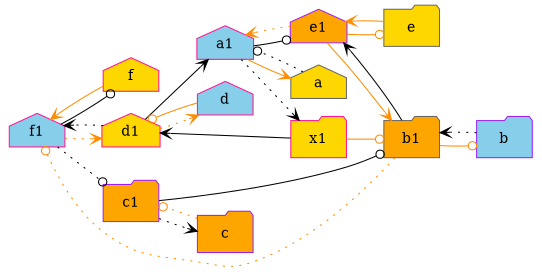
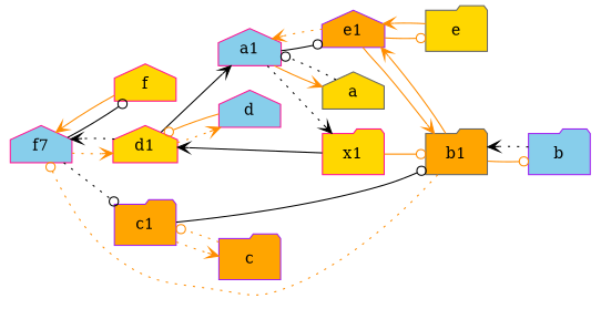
  digraph {
    rankdir=LR
    node [color=deeppink fillcolor=gold shape=house style=filled]
    edge [arrowhead=vee color=darkorange style=solid]
-   f1 [fillcolor=skyblue]
+   f1 [fillcolor=skyblue label=f7]
    f
    d1
    c1 [color=purple fillcolor=orange shape=folder]
    a1 [fillcolor=skyblue]
    d [fillcolor=skyblue]
    e1 [color=purple fillcolor=orange]
    x1 [shape=folder]
    a [color=gray40]
    b1 [color=gray40 fillcolor=orange shape=folder]
    e [color=gray40 shape=folder]
    b [color=purple fillcolor=skyblue shape=folder]
    c [color=purple fillcolor=orange shape=folder]
    f1 -> f [arrowhead=odot color=black]
    f1 -> d1 [style=dotted]
    f1 -> c1 [arrowhead=odot color=black style=dotted]
    f -> f1
    d1 -> f1 [color=black style=dotted]
    d1 -> a1 [color=black]
    d1 -> d [style=dotted]
    c1 -> b1 [arrowhead=odot color=black]
-   c1 -> c [color=black style=dotted]
+   c1 -> c [style=dotted]
    a1 -> e1 [arrowhead=odot color=black]
    a1 -> x1 [color=black style=dotted]
    a1 -> a
    d -> d1 [arrowhead=odot]
    e1 -> a1 [style=dotted]
    e1 -> b1
    e1 -> e [arrowhead=odot]
    x1 -> d1 [color=black]
    x1 -> b1 [arrowhead=odot]
    a -> a1 [arrowhead=odot color=black style=dotted]
    b1 -> f1 [arrowhead=odot style=dotted]
-   b1 -> e1 [color=black]
+   b1 -> e1
    b1 -> b [arrowhead=odot]
    e -> e1
    b -> b1 [color=black style=dotted]
    c -> c1 [arrowhead=odot style=dotted]
  }
